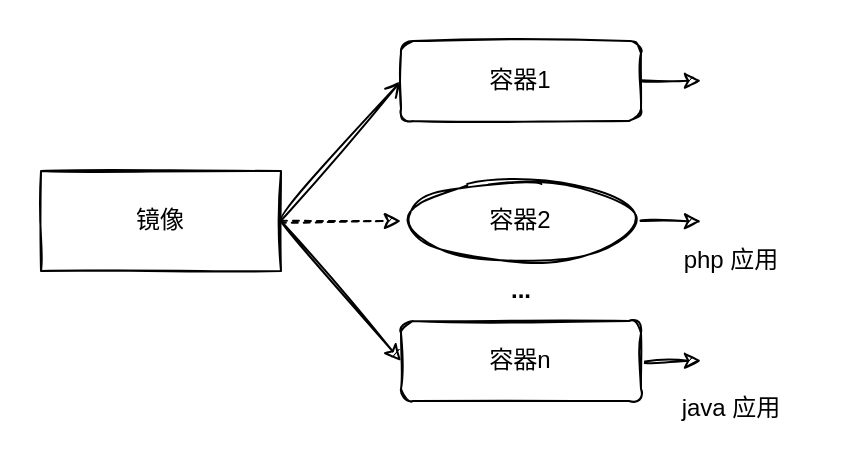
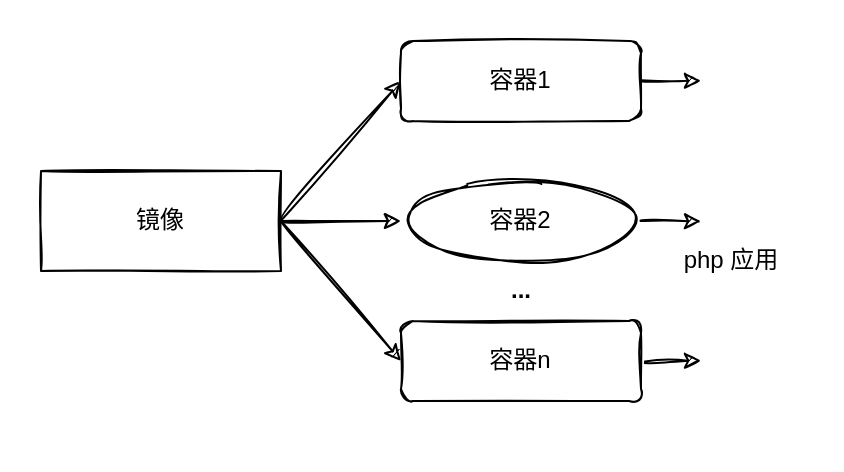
  <mxCell id="0" />
  <mxCell id="1" parent="0" />
- <mxCell id="2" style="edgeStyle=none;rounded=1;orthogonalLoop=1;jettySize=auto;html=1;exitX=1;exitY=0.5;exitDx=0;exitDy=0;entryX=0;entryY=0.5;entryDx=0;entryDy=0;sketch=1;curved=1;endArrow=open;" edge="1" parent="1" source="5" target="7"><mxGeometry relative="1" as="geometry" /></mxCell>
- <mxCell id="3" style="edgeStyle=none;rounded=1;orthogonalLoop=1;jettySize=auto;html=1;exitX=1;exitY=0.5;exitDx=0;exitDy=0;entryX=0;entryY=0.5;entryDx=0;entryDy=0;sketch=1;curved=1;dashed=1;" edge="1" parent="1" source="5" target="9"><mxGeometry relative="1" as="geometry" /></mxCell>
+ <mxCell id="2" style="edgeStyle=none;rounded=1;orthogonalLoop=1;jettySize=auto;html=1;exitX=1;exitY=0.5;exitDx=0;exitDy=0;entryX=0;entryY=0.5;entryDx=0;entryDy=0;sketch=1;curved=1;" edge="1" parent="1" source="5" target="7"><mxGeometry relative="1" as="geometry" /></mxCell>
+ <mxCell id="3" style="edgeStyle=none;rounded=1;orthogonalLoop=1;jettySize=auto;html=1;exitX=1;exitY=0.5;exitDx=0;exitDy=0;entryX=0;entryY=0.5;entryDx=0;entryDy=0;sketch=1;curved=1;" edge="1" parent="1" source="5" target="9"><mxGeometry relative="1" as="geometry" /></mxCell>
  <mxCell id="4" style="edgeStyle=none;rounded=1;orthogonalLoop=1;jettySize=auto;html=1;exitX=1;exitY=0.5;exitDx=0;exitDy=0;entryX=0;entryY=0.5;entryDx=0;entryDy=0;sketch=1;curved=1;" edge="1" parent="1" source="5" target="11"><mxGeometry relative="1" as="geometry" /></mxCell>
  <mxCell id="5" value="镜像" style="whiteSpace=wrap;html=1;sketch=1;rounded=0;" vertex="1" parent="1"><mxGeometry x="20" y="85" width="120" height="50" as="geometry" /></mxCell>
  <mxCell id="6" style="edgeStyle=none;rounded=1;orthogonalLoop=1;jettySize=auto;html=1;exitX=1;exitY=0.5;exitDx=0;exitDy=0;sketch=1;curved=1;" edge="1" parent="1" source="7"><mxGeometry relative="1" as="geometry"><mxPoint x="350" y="39.862" as="targetPoint" /></mxGeometry></mxCell>
  <mxCell id="7" value="容器1" style="rounded=1;whiteSpace=wrap;html=1;sketch=1;" vertex="1" parent="1"><mxGeometry x="200" y="20" width="120" height="40" as="geometry" /></mxCell>
  <mxCell id="8" style="edgeStyle=none;rounded=1;orthogonalLoop=1;jettySize=auto;html=1;exitX=1;exitY=0.5;exitDx=0;exitDy=0;sketch=1;curved=1;" edge="1" parent="1" source="9"><mxGeometry relative="1" as="geometry"><mxPoint x="350" y="110.207" as="targetPoint" /></mxGeometry></mxCell>
  <mxCell id="9" value="容器2" style="ellipse;whiteSpace=wrap;html=1;sketch=1;" vertex="1" parent="1"><mxGeometry x="200" y="90" width="120" height="40" as="geometry" /></mxCell>
  <mxCell id="10" style="edgeStyle=none;rounded=1;orthogonalLoop=1;jettySize=auto;html=1;exitX=1;exitY=0.5;exitDx=0;exitDy=0;sketch=1;curved=1;" edge="1" parent="1" source="11"><mxGeometry relative="1" as="geometry"><mxPoint x="350" y="179.862" as="targetPoint" /></mxGeometry></mxCell>
  <mxCell id="11" value="容器n" style="rounded=1;whiteSpace=wrap;html=1;sketch=1;" vertex="1" parent="1"><mxGeometry x="200" y="160" width="120" height="40" as="geometry" /></mxCell>
  <mxCell id="12" value="&lt;b&gt;...&lt;/b&gt;" style="text;html=1;align=center;verticalAlign=middle;resizable=0;points=[];autosize=1;strokeColor=none;fillColor=none;sketch=1;rounded=1;" vertex="1" parent="1"><mxGeometry x="245" y="135" width="30" height="20" as="geometry" /></mxCell>
  <mxCell id="13" value="" style="group;sketch=1;rounded=1;" vertex="1" connectable="0" parent="1"><mxGeometry x="330" y="23" width="70" height="50" as="geometry" /></mxCell>
  <mxCell id="14" value="" style="shape=image;html=1;verticalAlign=top;verticalLabelPosition=bottom;imageAspect=0;aspect=fixed;image=https://cdn1.iconfinder.com/data/icons/100-basic-for-user-interface/32/29-Screen-128.png;sketch=1;rounded=1;" vertex="1" parent="13"><mxGeometry x="20" width="30" height="30" as="geometry" /></mxCell>
  <mxCell id="15" value="" style="group;sketch=1;rounded=1;" vertex="1" connectable="0" parent="1"><mxGeometry x="330" y="90" width="70" height="50" as="geometry" /></mxCell>
  <mxCell id="16" value="" style="shape=image;html=1;verticalAlign=top;verticalLabelPosition=bottom;imageAspect=0;aspect=fixed;image=https://cdn1.iconfinder.com/data/icons/100-basic-for-user-interface/32/29-Screen-128.png;sketch=1;rounded=1;" vertex="1" parent="15"><mxGeometry x="20" width="30" height="30" as="geometry" /></mxCell>
  <mxCell id="17" value="php 应用" style="text;html=1;align=center;verticalAlign=middle;resizable=0;points=[];autosize=1;strokeColor=none;fillColor=none;sketch=1;rounded=1;" vertex="1" parent="15"><mxGeometry x="5" y="30" width="60" height="20" as="geometry" /></mxCell>
  <mxCell id="18" value="" style="group;sketch=1;rounded=1;" vertex="1" connectable="0" parent="1"><mxGeometry x="330" y="164" width="70" height="50" as="geometry" /></mxCell>
  <mxCell id="19" value="" style="shape=image;html=1;verticalAlign=top;verticalLabelPosition=bottom;imageAspect=0;aspect=fixed;image=https://cdn1.iconfinder.com/data/icons/100-basic-for-user-interface/32/29-Screen-128.png;sketch=1;rounded=1;" vertex="1" parent="18"><mxGeometry x="20" width="30" height="30" as="geometry" /></mxCell>
- <mxCell id="20" value="java 应用" style="text;html=1;align=center;verticalAlign=middle;resizable=0;points=[];autosize=1;strokeColor=none;fillColor=none;sketch=1;rounded=1;" vertex="1" parent="18"><mxGeometry x="5" y="30" width="60" height="20" as="geometry" /></mxCell>
